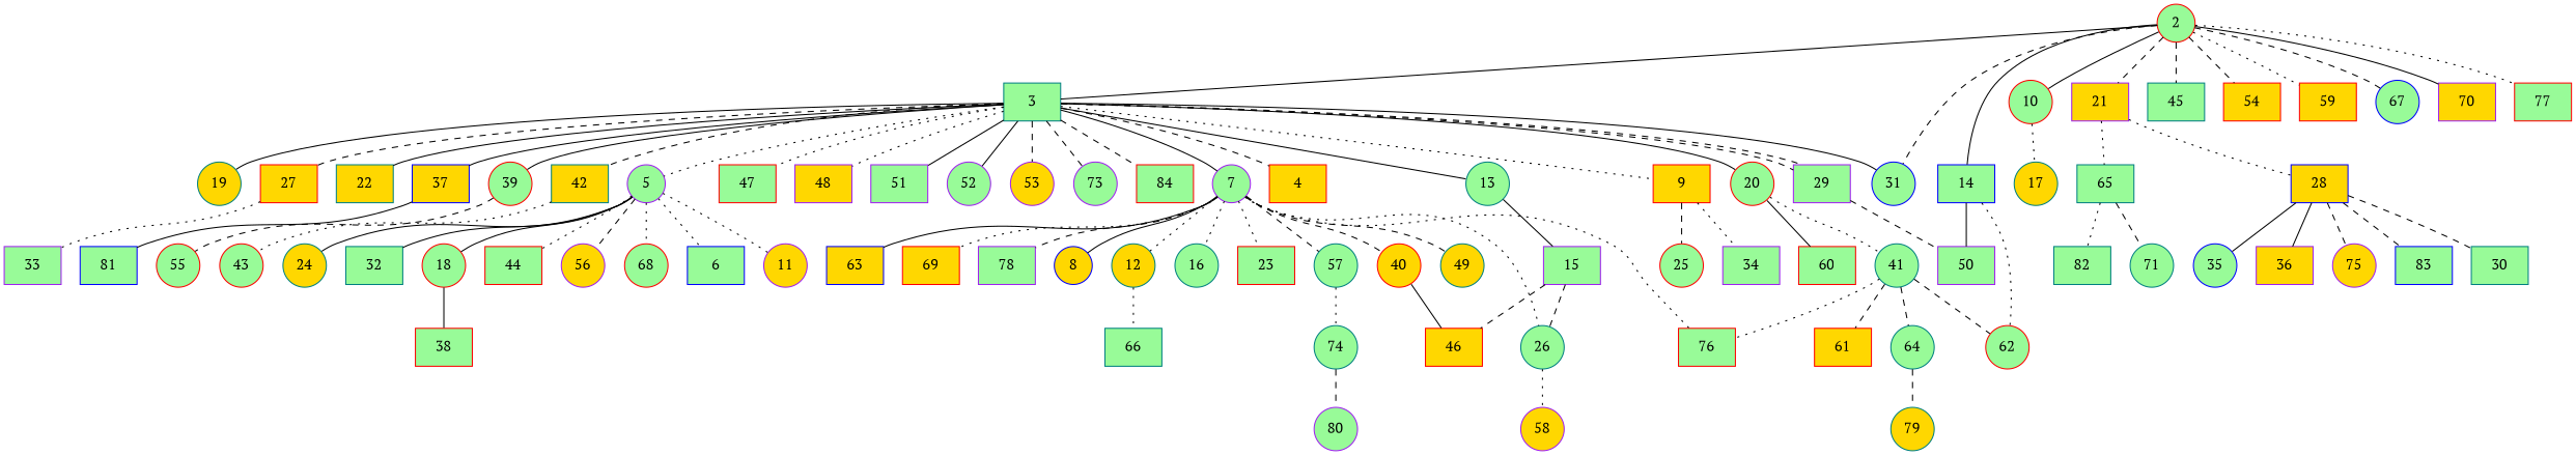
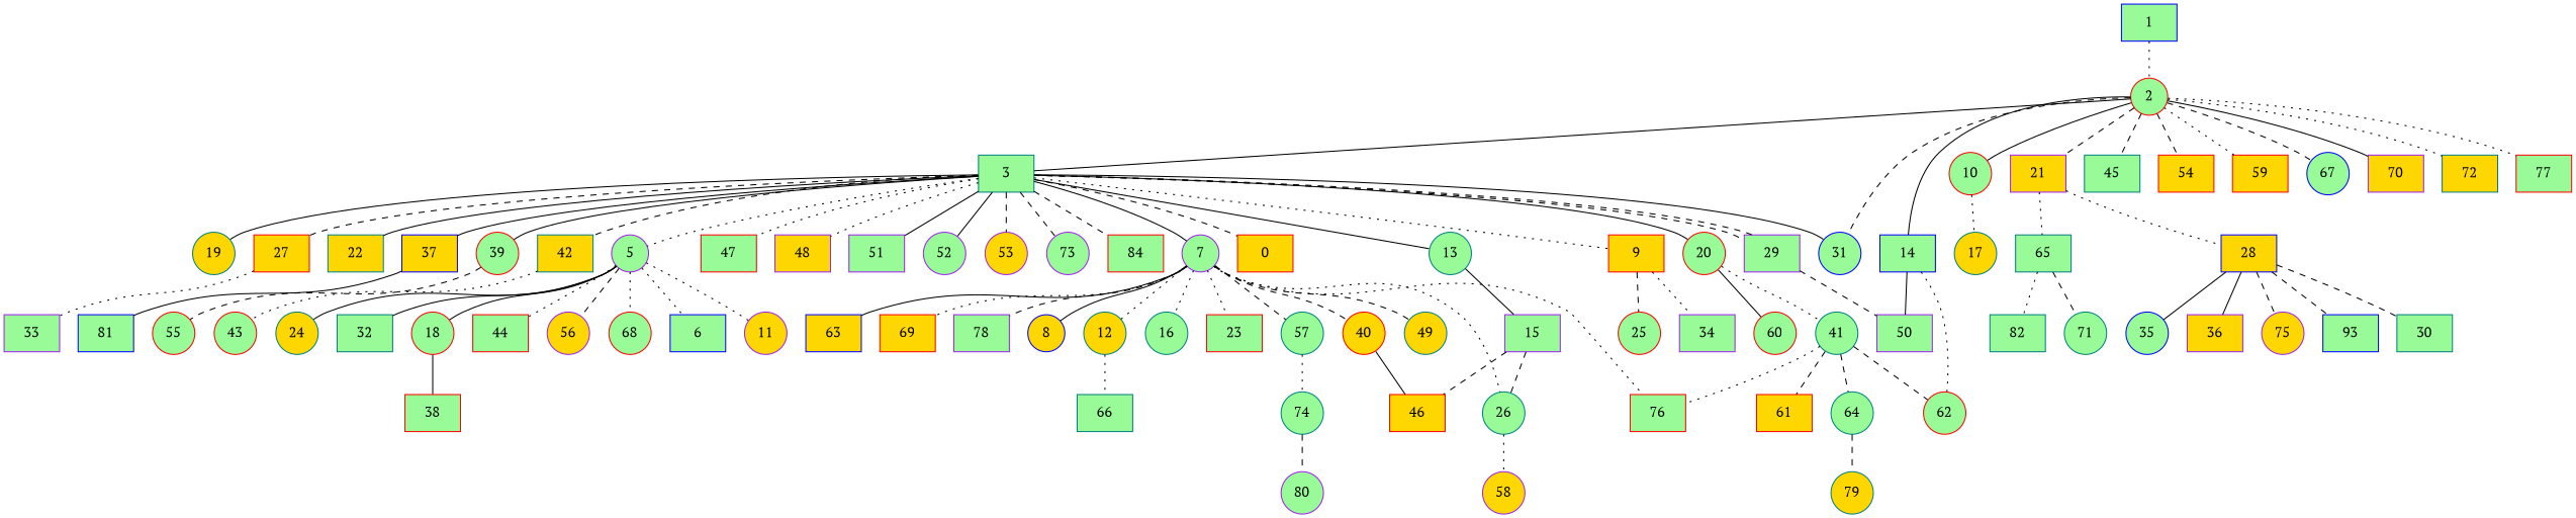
  graph {
    fontname="PT Serif"
    node [color=red fillcolor=palegreen fontname="PT Serif" shape=box style=filled]
    edge [fontname="PT Serif" style=dashed]
+   1 [color=blue]
    2 [shape=circle]
    3 [color=teal]
    10 [shape=circle]
    14 [color=blue]
    21 [color=purple fillcolor=gold]
    31 [color=blue shape=circle]
    45 [color=teal]
    54 [fillcolor=gold]
    59 [fillcolor=gold]
    67 [color=blue shape=circle]
    70 [color=purple fillcolor=gold]
+   72 [color=teal fillcolor=gold]
    77
-   4 [fillcolor=gold]
+   4 [fillcolor=gold label=0]
    5 [color=purple shape=circle]
    7 [color=purple shape=circle]
    9 [fillcolor=gold]
    13 [color=teal shape=circle]
    19 [color=teal fillcolor=gold shape=circle]
    20 [shape=circle]
    22 [color=teal fillcolor=gold]
    27 [fillcolor=gold]
    29 [color=purple]
    37 [color=blue fillcolor=gold]
    39 [shape=circle]
    42 [color=teal fillcolor=gold]
    47
    48 [color=purple fillcolor=gold]
    51 [color=purple]
    52 [color=purple shape=circle]
    53 [color=purple fillcolor=gold shape=circle]
    73 [color=purple shape=circle]
    84
    17 [color=teal fillcolor=gold shape=circle]
    50 [color=purple]
    62 [shape=circle]
    28 [color=blue fillcolor=gold]
    65 [color=teal]
    6 [color=blue]
    11 [color=purple fillcolor=gold shape=circle]
    18 [shape=circle]
    24 [color=teal fillcolor=gold shape=circle]
    32 [color=teal]
    44
    56 [color=purple fillcolor=gold shape=circle]
    68 [shape=circle]
    8 [color=blue fillcolor=gold shape=circle]
    12 [color=teal fillcolor=gold shape=circle]
    16 [color=teal shape=circle]
    23
    26 [color=teal shape=circle]
    40 [fillcolor=gold shape=circle]
    49 [color=teal fillcolor=gold shape=circle]
    57 [color=teal shape=circle]
    63 [color=blue fillcolor=gold]
    69 [fillcolor=gold]
    76
    78 [color=purple]
    25 [shape=circle]
    34 [color=purple]
    15 [color=purple]
    41 [color=teal shape=circle]
-   60
+   60 [shape=circle]
    33 [color=purple]
    81 [color=blue]
    55 [shape=circle]
    43 [shape=circle]
    38
    66 [color=teal]
    58 [color=purple fillcolor=gold shape=circle]
    46 [fillcolor=gold]
    74 [color=teal shape=circle]
    61 [fillcolor=gold]
    64 [color=teal shape=circle]
    30 [color=teal]
    35 [color=blue shape=circle]
    36 [color=purple fillcolor=gold]
    75 [color=purple fillcolor=gold shape=circle]
-   83 [color=blue]
+   83 [color=blue label=93]
    71 [color=teal shape=circle]
    82 [color=teal]
    79 [color=teal fillcolor=gold shape=circle]
    80 [color=purple shape=circle]
+   1 -- 2 [style=dotted]
    2 -- 3 [style=solid]
    2 -- 10 [style=solid]
    2 -- 14 [style=solid]
    2 -- 21
    2 -- 31
    2 -- 45
    2 -- 54
    2 -- 59 [style=dotted]
    2 -- 67
    2 -- 70 [style=solid]
+   2 -- 72 [style=dotted]
    2 -- 77 [style=dotted]
    3 -- 31 [style=solid]
    3 -- 4
    3 -- 5 [style=dotted]
    3 -- 7 [style=solid]
    3 -- 9 [style=dotted]
    3 -- 13 [style=solid]
    3 -- 19 [style=solid]
    3 -- 20 [style=solid]
    3 -- 22 [style=solid]
    3 -- 27
    3 -- 29
    3 -- 29
    3 -- 37 [style=solid]
    3 -- 39 [style=solid]
    3 -- 42
    3 -- 47 [style=dotted]
    3 -- 48 [style=dotted]
    3 -- 51 [style=solid]
    3 -- 52 [style=solid]
    3 -- 53
    3 -- 73
    3 -- 84
    10 -- 17 [style=dotted]
    14 -- 50 [style=solid]
    14 -- 62 [style=dotted]
    21 -- 28 [style=dotted]
    21 -- 65 [style=dotted]
    5 -- 6 [style=dotted]
    5 -- 11 [style=dotted]
    5 -- 18 [style=solid]
    5 -- 24 [style=solid]
    5 -- 32 [style=solid]
    5 -- 44 [style=dotted]
    5 -- 56
    5 -- 68 [style=dotted]
    7 -- 8 [style=solid]
    7 -- 12 [style=dotted]
    7 -- 16 [style=dotted]
    7 -- 23 [style=dotted]
    7 -- 26 [style=dotted]
    7 -- 40
    7 -- 49
    7 -- 57
    7 -- 63 [style=solid]
    7 -- 69 [style=dotted]
    7 -- 76 [style=dotted]
    7 -- 78
    9 -- 25
    9 -- 34 [style=dotted]
    13 -- 15 [style=solid]
    20 -- 41 [style=dotted]
    20 -- 60 [style=solid]
    27 -- 33 [style=dotted]
    29 -- 50
    37 -- 81 [style=solid]
    39 -- 55
    42 -- 43 [style=dotted]
    28 -- 30
    28 -- 35 [style=solid]
    28 -- 36 [style=solid]
    28 -- 75
    28 -- 83
    65 -- 71
    65 -- 82 [style=dotted]
    18 -- 38 [style=solid]
    12 -- 66 [style=dotted]
    26 -- 58 [style=dotted]
    40 -- 46 [style=solid]
    57 -- 74 [style=dotted]
    15 -- 26
    15 -- 46
    41 -- 62
    41 -- 76 [style=dotted]
    41 -- 61
    41 -- 64
    74 -- 80
    64 -- 79
  }
